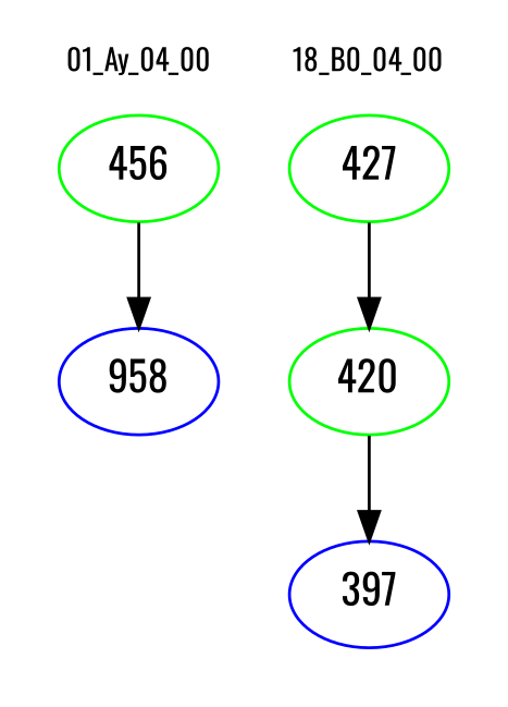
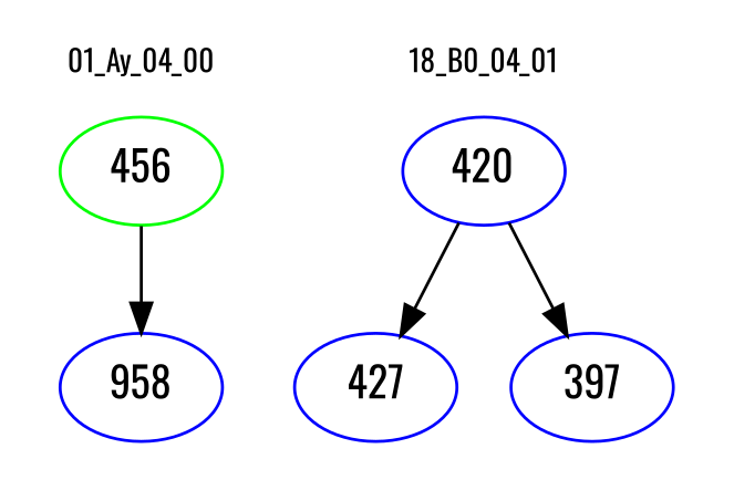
  digraph {
    fontname=Oswald
    node [color=blue fontname=Oswald]
    edge [color=black fontname=Oswald]
    n1 [color=green label=456]
    n2 [label=958]
-   n3 [color=green label=427]
-   n4 [color=green label=420]
+   n3 [label=427]
+   n4 [label=420]
    n5 [label=397]
    subgraph cluster_1 {
      color=white
      fontsize=10
      label="01_Ay_04_00"
      n1
      n2
    }
    subgraph cluster_2 {
      color=white
      fontsize=10
-     label="18_B0_04_00"
+     label="18_B0_04_01"
      n3
      n4
      n5
    }
    n1 -> n2
-   n3 -> n4
+   n4 -> n3
    n4 -> n5
  }
